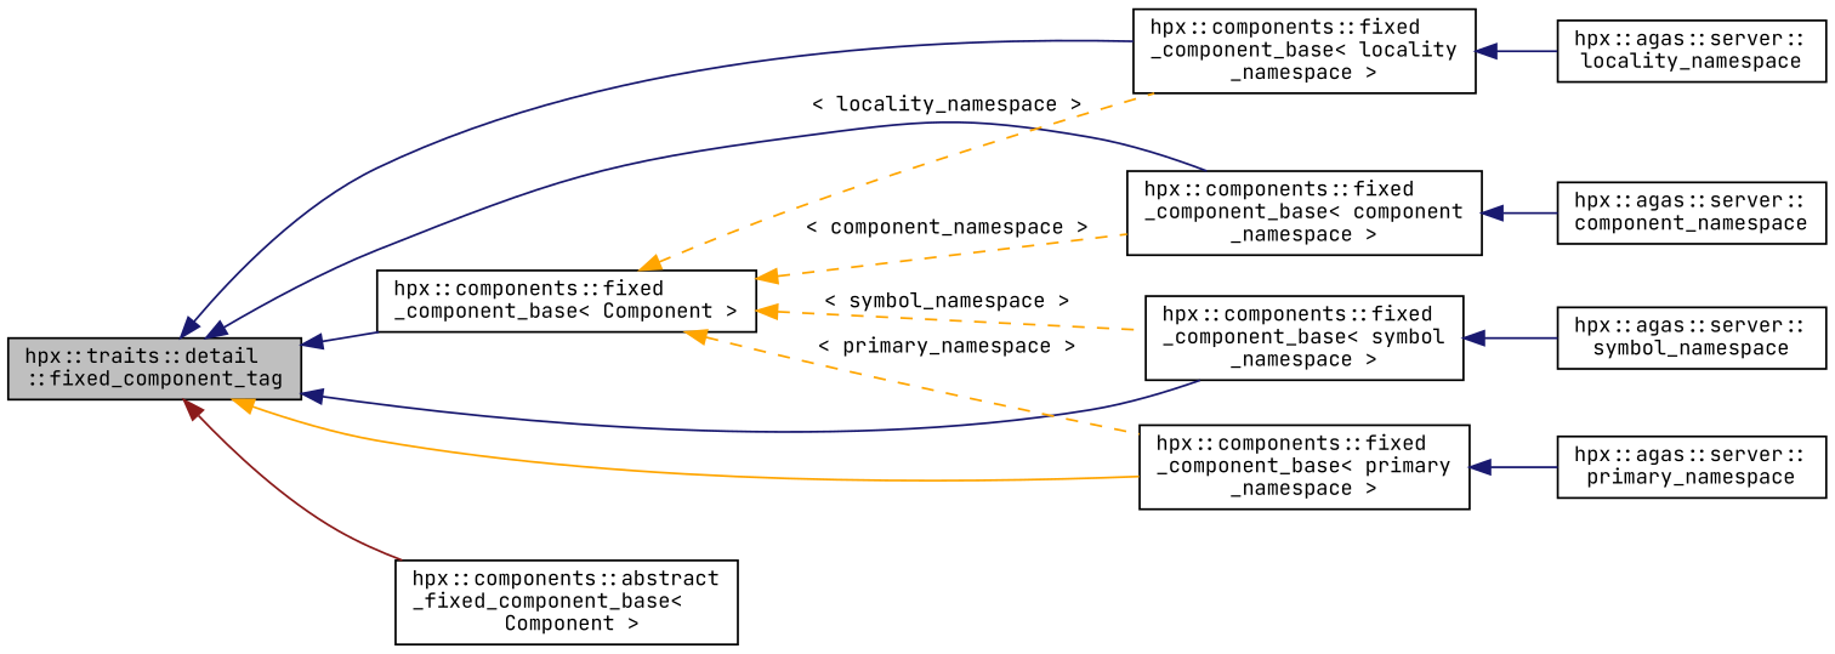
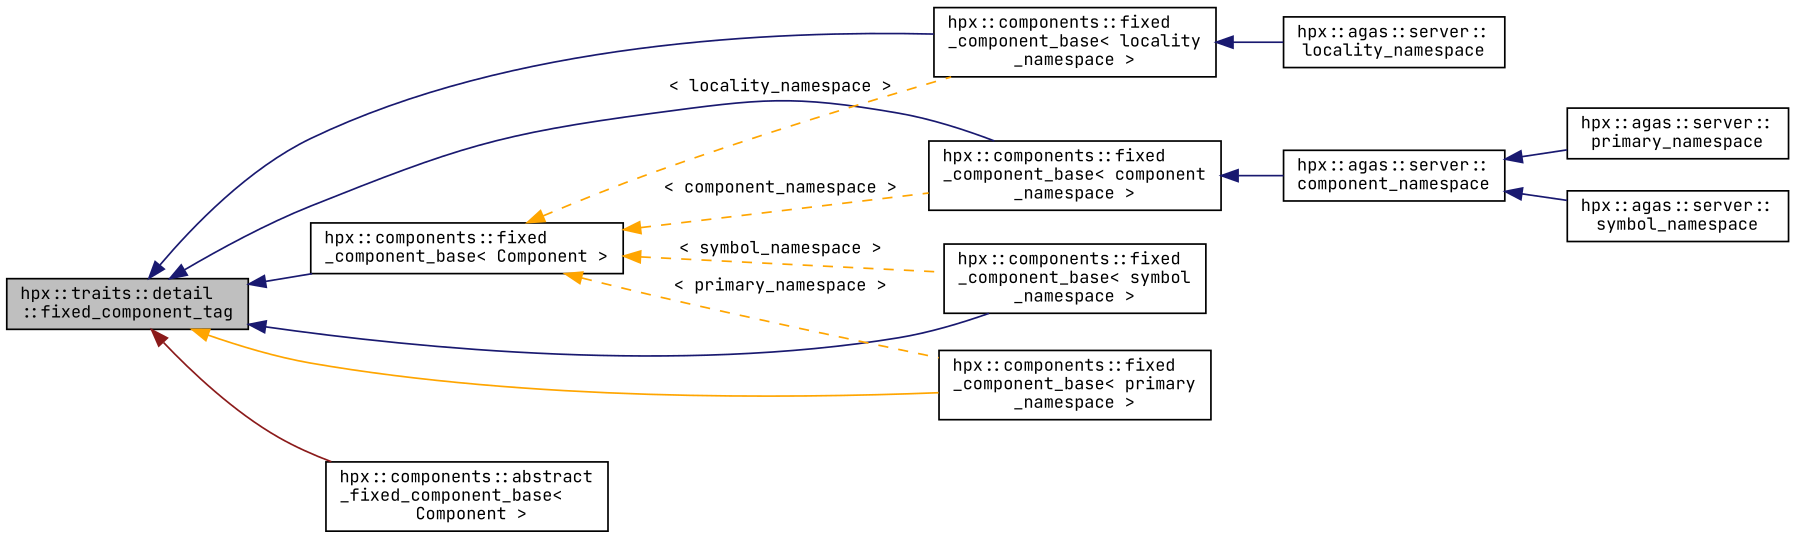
  digraph {
    fontname="JetBrains Mono"
    rankdir=LR
    node [color=black fillcolor=white fontname="JetBrains Mono" fontsize=10 shape=record style=filled]
    edge [color=midnightblue dir=back fontname="JetBrains Mono" fontsize=10 labelfontname=Helvetica labelfontsize=10 style=solid]
    n1 [fillcolor=grey75 fontcolor=black height=0.2 label="hpx::traits::detail\l::fixed_component_tag" width=0.4]
    n2 [height=0.2 label="hpx::components::fixed\l_component_base\< component\l_namespace \>" width=0.4]
    n3 [height=0.2 label="hpx::components::fixed\l_component_base\< locality\l_namespace \>" width=0.4]
    n4 [height=0.2 label="hpx::components::fixed\l_component_base\< primary\l_namespace \>" width=0.4]
    n5 [height=0.2 label="hpx::components::fixed\l_component_base\< symbol\l_namespace \>" width=0.4]
    n6 [height=0.2 label="hpx::components::abstract\l_fixed_component_base\<\l Component \>" width=0.4]
    n7 [height=0.2 label="hpx::components::fixed\l_component_base\< Component \>" width=0.4]
    n8 [height=0.2 label="hpx::agas::server::\lcomponent_namespace" width=0.4]
    n9 [height=0.2 label="hpx::agas::server::\llocality_namespace" width=0.4]
    n10 [height=0.2 label="hpx::agas::server::\lprimary_namespace" width=0.4]
    n11 [height=0.2 label="hpx::agas::server::\lsymbol_namespace" width=0.4]
    n1 -> n2
    n1 -> n3
    n1 -> n4 [color=orange]
    n1 -> n5
    n1 -> n6 [color=firebrick4]
    n1 -> n7
    n2 -> n8
    n3 -> n9
-   n4 -> n10
-   n5 -> n11
+   n8 -> n10
+   n8 -> n11
    n7 -> n2 [color=orange label=" \< component_namespace \>" style=dashed]
    n7 -> n3 [color=orange label=" \< locality_namespace \>" style=dashed]
    n7 -> n4 [color=orange label=" \< primary_namespace \>" style=dashed]
    n7 -> n5 [color=orange label=" \< symbol_namespace \>" style=dashed]
  }
